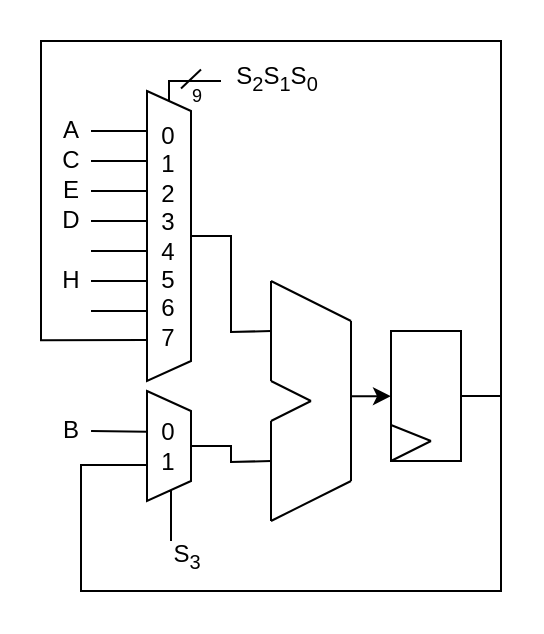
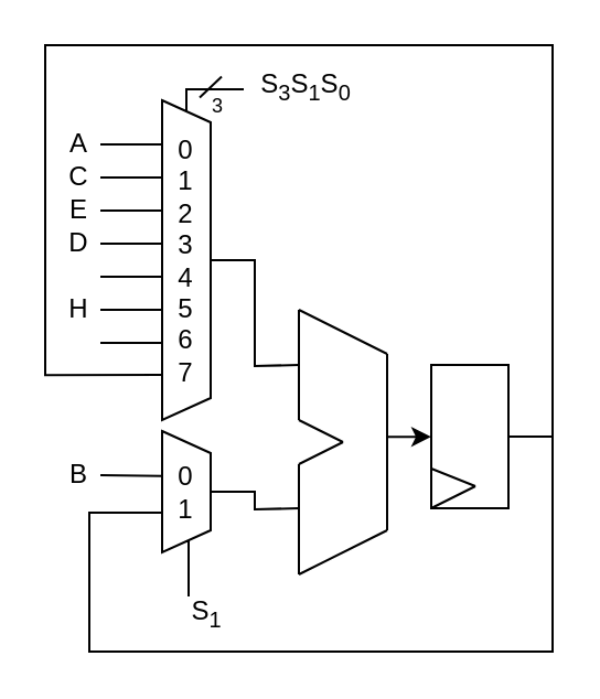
  <mxCell id="0" />
  <mxCell id="1" parent="0" />
  <mxCell id="2" value="" style="group;direction=east;rotation=-90;" parent="1" vertex="1" connectable="0"><mxGeometry x="95" y="180" width="120" height="40.0" as="geometry" /></mxCell>
  <mxCell id="3" value="" style="endArrow=none;html=1;rounded=0;curved=1;" parent="2" edge="1"><mxGeometry width="50" height="50" relative="1" as="geometry"><mxPoint x="40" y="80" as="sourcePoint" /><mxPoint x="40" y="30" as="targetPoint" /></mxGeometry></mxCell>
  <mxCell id="4" value="" style="endArrow=none;html=1;rounded=0;curved=1;" parent="2" edge="1"><mxGeometry width="50" height="50" relative="1" as="geometry"><mxPoint x="40" y="30" as="sourcePoint" /><mxPoint x="60" y="20" as="targetPoint" /></mxGeometry></mxCell>
  <mxCell id="5" value="" style="endArrow=none;html=1;rounded=0;curved=1;" parent="2" edge="1"><mxGeometry width="50" height="50" relative="1" as="geometry"><mxPoint x="60" y="20" as="sourcePoint" /><mxPoint x="40" y="10" as="targetPoint" /></mxGeometry></mxCell>
  <mxCell id="6" value="" style="endArrow=none;html=1;rounded=0;curved=1;" parent="2" edge="1"><mxGeometry width="50" height="50" relative="1" as="geometry"><mxPoint x="40" y="10" as="sourcePoint" /><mxPoint x="40" y="-40" as="targetPoint" /></mxGeometry></mxCell>
  <mxCell id="7" value="" style="endArrow=none;html=1;rounded=0;curved=1;" parent="2" edge="1"><mxGeometry width="50" height="50" relative="1" as="geometry"><mxPoint x="80" y="60" as="sourcePoint" /><mxPoint x="40" y="80" as="targetPoint" /></mxGeometry></mxCell>
  <mxCell id="8" value="" style="endArrow=none;html=1;rounded=0;curved=1;" parent="2" edge="1"><mxGeometry width="50" height="50" relative="1" as="geometry"><mxPoint x="80" y="60" as="sourcePoint" /><mxPoint x="80" y="-20" as="targetPoint" /></mxGeometry></mxCell>
  <mxCell id="9" value="" style="endArrow=none;html=1;rounded=0;" parent="2" edge="1"><mxGeometry width="50" height="50" relative="1" as="geometry"><mxPoint x="40" y="-40" as="sourcePoint" /><mxPoint x="80" y="-20" as="targetPoint" /><Array as="points" /></mxGeometry></mxCell>
  <mxCell id="10" style="edgeStyle=orthogonalEdgeStyle;rounded=0;orthogonalLoop=1;jettySize=auto;html=1;exitX=0.5;exitY=1;exitDx=0;exitDy=0;endArrow=none;endFill=0;" parent="1" source="11" edge="1"><mxGeometry relative="1" as="geometry"><mxPoint x="135" y="165" as="targetPoint" /></mxGeometry></mxCell>
  <mxCell id="11" value="0&lt;br&gt;1&lt;div&gt;2&lt;/div&gt;&lt;div&gt;3&lt;/div&gt;&lt;div&gt;4&lt;/div&gt;&lt;div&gt;5&lt;/div&gt;&lt;div&gt;6&lt;/div&gt;&lt;div&gt;7&lt;/div&gt;" style="shape=trapezoid;perimeter=trapezoidPerimeter;whiteSpace=wrap;html=1;fixedSize=1;rotation=0;size=10;direction=north;horizontal=1;flipV=1;flipH=1;" parent="1" vertex="1"><mxGeometry x="73" y="45" width="22" height="145" as="geometry" /></mxCell>
  <mxCell id="12" style="edgeStyle=orthogonalEdgeStyle;rounded=0;orthogonalLoop=1;jettySize=auto;html=1;exitX=0.5;exitY=1;exitDx=0;exitDy=0;startArrow=none;startFill=0;endArrow=none;endFill=0;" parent="1" source="14" edge="1"><mxGeometry relative="1" as="geometry"><mxPoint x="135" y="230" as="targetPoint" /></mxGeometry></mxCell>
  <mxCell id="13" style="edgeStyle=orthogonalEdgeStyle;rounded=0;orthogonalLoop=1;jettySize=auto;html=1;exitX=0;exitY=0.5;exitDx=0;exitDy=0;endArrow=none;endFill=0;" parent="1" source="14" edge="1"><mxGeometry relative="1" as="geometry"><mxPoint x="85" y="270" as="targetPoint" /><Array as="points"><mxPoint x="85" y="245" /><mxPoint x="85" y="270" /></Array></mxGeometry></mxCell>
  <mxCell id="14" value="0&lt;div&gt;1&lt;/div&gt;" style="shape=trapezoid;perimeter=trapezoidPerimeter;whiteSpace=wrap;html=1;fixedSize=1;rotation=0;size=10;direction=north;horizontal=1;flipV=1;flipH=1;" parent="1" vertex="1"><mxGeometry x="73" y="195" width="22" height="55" as="geometry" /></mxCell>
  <mxCell id="15" style="edgeStyle=orthogonalEdgeStyle;rounded=0;orthogonalLoop=1;jettySize=auto;html=1;exitX=0;exitY=0.5;exitDx=0;exitDy=0;entryX=0;entryY=0.5;entryDx=0;entryDy=0;" parent="1" target="16" edge="1"><mxGeometry relative="1" as="geometry"><mxPoint x="175" y="197.571" as="sourcePoint" /></mxGeometry></mxCell>
  <mxCell id="16" value="" style="rounded=0;whiteSpace=wrap;html=1;" parent="1" vertex="1"><mxGeometry x="195" y="165" width="35" height="65" as="geometry" /></mxCell>
  <mxCell id="17" value="" style="endArrow=none;html=1;rounded=0;curved=1;" parent="1" edge="1"><mxGeometry width="50" height="50" relative="1" as="geometry"><mxPoint x="195" y="230" as="sourcePoint" /><mxPoint x="215" y="220" as="targetPoint" /></mxGeometry></mxCell>
  <mxCell id="18" value="" style="endArrow=none;html=1;rounded=0;curved=1;" parent="1" edge="1"><mxGeometry width="50" height="50" relative="1" as="geometry"><mxPoint x="195" y="212" as="sourcePoint" /><mxPoint x="215" y="220" as="targetPoint" /></mxGeometry></mxCell>
  <mxCell id="19" style="edgeStyle=orthogonalEdgeStyle;rounded=0;orthogonalLoop=1;jettySize=auto;html=1;exitX=1;exitY=0.5;exitDx=0;exitDy=0;endArrow=none;endFill=0;" parent="1" source="16" edge="1"><mxGeometry relative="1" as="geometry"><Array as="points"><mxPoint x="250" y="198" /><mxPoint x="250" y="295" /><mxPoint x="40" y="295" /><mxPoint x="40" y="232" /></Array><mxPoint x="73" y="232" as="targetPoint" /></mxGeometry></mxCell>
  <mxCell id="20" value="A" style="text;html=1;align=center;verticalAlign=middle;resizable=0;points=[];autosize=1;strokeColor=none;fillColor=none;" parent="1" vertex="1"><mxGeometry x="20" y="50" width="30" height="30" as="geometry" /></mxCell>
  <mxCell id="21" value="C" style="text;html=1;align=center;verticalAlign=middle;resizable=0;points=[];autosize=1;strokeColor=none;fillColor=none;" parent="1" vertex="1"><mxGeometry x="20" y="65" width="30" height="30" as="geometry" /></mxCell>
  <mxCell id="22" value="D" style="text;html=1;align=center;verticalAlign=middle;resizable=0;points=[];autosize=1;strokeColor=none;fillColor=none;" parent="1" vertex="1"><mxGeometry x="20" y="95" width="30" height="30" as="geometry" /></mxCell>
  <mxCell id="23" value="B" style="text;html=1;align=center;verticalAlign=middle;resizable=0;points=[];autosize=1;strokeColor=none;fillColor=none;" parent="1" vertex="1"><mxGeometry x="20" y="200" width="30" height="30" as="geometry" /></mxCell>
  <mxCell id="24" value="" style="endArrow=none;html=1;rounded=0;endSize=6;entryX=0.224;entryY=1.001;entryDx=0;entryDy=0;entryPerimeter=0;strokeWidth=1;endFill=0;" parent="1" edge="1"><mxGeometry width="50" height="50" relative="1" as="geometry"><mxPoint x="45.02" y="215" as="sourcePoint" /><mxPoint x="72.998" y="215.32" as="targetPoint" /></mxGeometry></mxCell>
  <mxCell id="25" value="" style="endArrow=none;html=1;rounded=0;endSize=6;entryX=0.224;entryY=1.001;entryDx=0;entryDy=0;entryPerimeter=0;strokeWidth=1;endFill=0;" parent="1" edge="1"><mxGeometry width="50" height="50" relative="1" as="geometry"><mxPoint x="45" y="140" as="sourcePoint" /><mxPoint x="73" y="140" as="targetPoint" /></mxGeometry></mxCell>
  <mxCell id="26" value="" style="endArrow=none;html=1;rounded=0;endSize=6;entryX=0.224;entryY=1.001;entryDx=0;entryDy=0;entryPerimeter=0;strokeWidth=1;endFill=0;" parent="1" edge="1"><mxGeometry width="50" height="50" relative="1" as="geometry"><mxPoint x="45" y="125" as="sourcePoint" /><mxPoint x="73" y="125" as="targetPoint" /></mxGeometry></mxCell>
- <mxCell id="27" value="S&lt;sub&gt;3&lt;/sub&gt;" style="text;html=1;align=center;verticalAlign=middle;resizable=0;points=[];autosize=1;strokeColor=none;fillColor=none;" parent="1" vertex="1"><mxGeometry x="75" y="260" width="35" height="35" as="geometry" /></mxCell>
+ <mxCell id="27" value="S&lt;sub&gt;1&lt;/sub&gt;" style="text;html=1;align=center;verticalAlign=middle;resizable=0;points=[];autosize=1;strokeColor=none;fillColor=none;" parent="1" vertex="1"><mxGeometry x="75" y="260" width="35" height="35" as="geometry" /></mxCell>
  <mxCell id="28" style="edgeStyle=orthogonalEdgeStyle;rounded=0;orthogonalLoop=1;jettySize=auto;html=1;exitX=1;exitY=0.5;exitDx=0;exitDy=0;endArrow=none;endFill=0;" parent="1" source="11" edge="1"><mxGeometry relative="1" as="geometry"><mxPoint x="110" y="40" as="targetPoint" /><mxPoint x="84" y="50" as="sourcePoint" /><Array as="points"><mxPoint x="84" y="40" /></Array></mxGeometry></mxCell>
  <mxCell id="29" value="" style="endArrow=none;html=1;rounded=0;" parent="1" edge="1"><mxGeometry width="50" height="50" relative="1" as="geometry"><mxPoint x="100" y="34.26" as="sourcePoint" /><mxPoint x="90" y="43.74" as="targetPoint" /><Array as="points" /></mxGeometry></mxCell>
- <mxCell id="30" value="9" style="text;html=1;align=center;verticalAlign=middle;resizable=0;points=[];autosize=1;strokeColor=none;fillColor=none;fontSize=9;" parent="1" vertex="1"><mxGeometry x="85" y="35" width="25" height="25" as="geometry" /></mxCell>
- <mxCell id="31" value="S&lt;sub&gt;2&lt;/sub&gt;S&lt;sub&gt;1&lt;/sub&gt;S&lt;sub&gt;0&lt;/sub&gt;" style="text;html=1;align=center;verticalAlign=middle;resizable=0;points=[];autosize=1;strokeColor=none;fillColor=none;" parent="1" vertex="1"><mxGeometry x="108" y="21" width="60" height="35" as="geometry" /></mxCell>
+ <mxCell id="30" value="3" style="text;html=1;align=center;verticalAlign=middle;resizable=0;points=[];autosize=1;strokeColor=none;fillColor=none;fontSize=9;" parent="1" vertex="1"><mxGeometry x="85" y="35" width="25" height="25" as="geometry" /></mxCell>
+ <mxCell id="31" value="S&lt;sub&gt;3&lt;/sub&gt;S&lt;sub&gt;1&lt;/sub&gt;S&lt;sub&gt;0&lt;/sub&gt;" style="text;html=1;align=center;verticalAlign=middle;resizable=0;points=[];autosize=1;strokeColor=none;fillColor=none;" parent="1" vertex="1"><mxGeometry x="108" y="21" width="60" height="35" as="geometry" /></mxCell>
  <mxCell id="32" value="" style="endArrow=none;html=1;rounded=0;endSize=6;entryX=0.224;entryY=1.001;entryDx=0;entryDy=0;entryPerimeter=0;strokeWidth=1;endFill=0;" parent="1" edge="1"><mxGeometry width="50" height="50" relative="1" as="geometry"><mxPoint x="45" y="110" as="sourcePoint" /><mxPoint x="73" y="110" as="targetPoint" /></mxGeometry></mxCell>
  <mxCell id="33" value="" style="endArrow=none;html=1;rounded=0;endSize=6;entryX=0.224;entryY=1.001;entryDx=0;entryDy=0;entryPerimeter=0;strokeWidth=1;endFill=0;" parent="1" edge="1"><mxGeometry width="50" height="50" relative="1" as="geometry"><mxPoint x="45" y="95" as="sourcePoint" /><mxPoint x="73" y="95" as="targetPoint" /></mxGeometry></mxCell>
  <mxCell id="34" value="" style="endArrow=none;html=1;rounded=0;endSize=6;entryX=0.224;entryY=1.001;entryDx=0;entryDy=0;entryPerimeter=0;strokeWidth=1;endFill=0;" parent="1" edge="1"><mxGeometry width="50" height="50" relative="1" as="geometry"><mxPoint x="45" y="80" as="sourcePoint" /><mxPoint x="73" y="80" as="targetPoint" /></mxGeometry></mxCell>
  <mxCell id="35" value="" style="endArrow=none;html=1;rounded=0;endSize=6;entryX=0.224;entryY=1.001;entryDx=0;entryDy=0;entryPerimeter=0;strokeWidth=1;endFill=0;" parent="1" edge="1"><mxGeometry width="50" height="50" relative="1" as="geometry"><mxPoint x="45" y="65" as="sourcePoint" /><mxPoint x="73" y="65" as="targetPoint" /></mxGeometry></mxCell>
  <mxCell id="36" value="E" style="text;html=1;align=center;verticalAlign=middle;resizable=0;points=[];autosize=1;strokeColor=none;fillColor=none;" parent="1" vertex="1"><mxGeometry x="20" y="80" width="30" height="30" as="geometry" /></mxCell>
  <mxCell id="37" value="H" style="text;html=1;align=center;verticalAlign=middle;resizable=0;points=[];autosize=1;strokeColor=none;fillColor=none;" parent="1" vertex="1"><mxGeometry x="20" y="125" width="30" height="30" as="geometry" /></mxCell>
  <mxCell id="38" value="" style="endArrow=none;html=1;rounded=0;endSize=6;entryX=0.224;entryY=1.001;entryDx=0;entryDy=0;entryPerimeter=0;strokeWidth=1;endFill=0;" parent="1" edge="1"><mxGeometry width="50" height="50" relative="1" as="geometry"><mxPoint x="45" y="155" as="sourcePoint" /><mxPoint x="73" y="155" as="targetPoint" /></mxGeometry></mxCell>
  <mxCell id="39" style="edgeStyle=orthogonalEdgeStyle;rounded=0;orthogonalLoop=1;jettySize=auto;html=1;exitX=1;exitY=0.5;exitDx=0;exitDy=0;entryX=0.859;entryY=1.015;entryDx=0;entryDy=0;entryPerimeter=0;endArrow=none;endFill=0;" parent="1" source="16" target="11" edge="1"><mxGeometry relative="1" as="geometry"><Array as="points"><mxPoint x="250" y="198" /><mxPoint x="250" y="20" /><mxPoint x="20" y="20" /><mxPoint x="20" y="170" /></Array></mxGeometry></mxCell>
